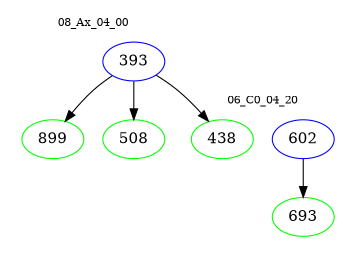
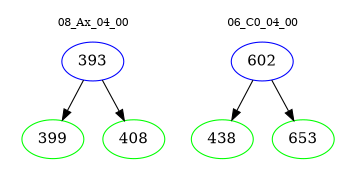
  digraph {
    node [color=green]
    edge [color=black]
    n1 [color=blue label=393]
-   n2 [label=899]
-   n3 [label=508]
+   n2 [label=399]
+   n3 [label=408]
    n4 [color=blue label=602]
    n5 [label=438]
-   n6 [label=693]
+   n6 [label=653]
    subgraph cluster_1 {
      color=white
      fontsize=10
      label="08_Ax_04_00"
      n1
      n2
      n3
    }
    subgraph cluster_2 {
      color=white
      fontsize=10
-     label="06_C0_04_20"
+     label="06_C0_04_00"
      n4
      n5
      n6
    }
    n1 -> n2
    n1 -> n3
-   n1 -> n5
+   n4 -> n5
    n4 -> n6
  }
